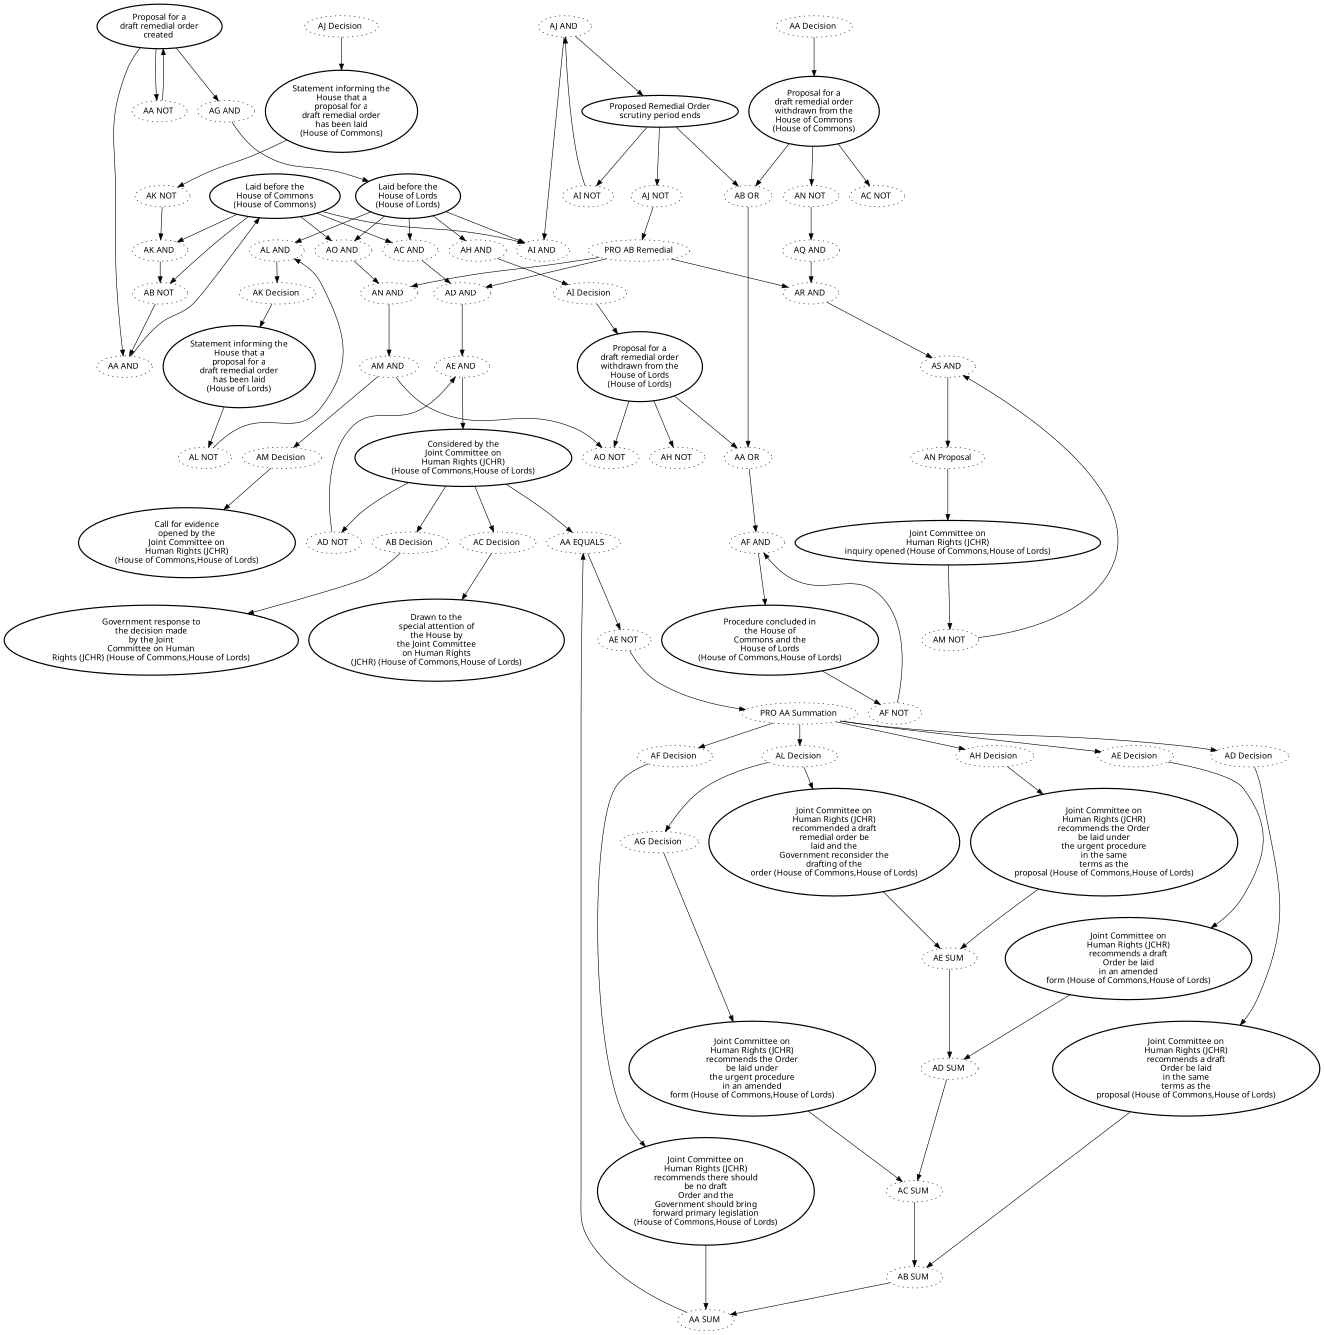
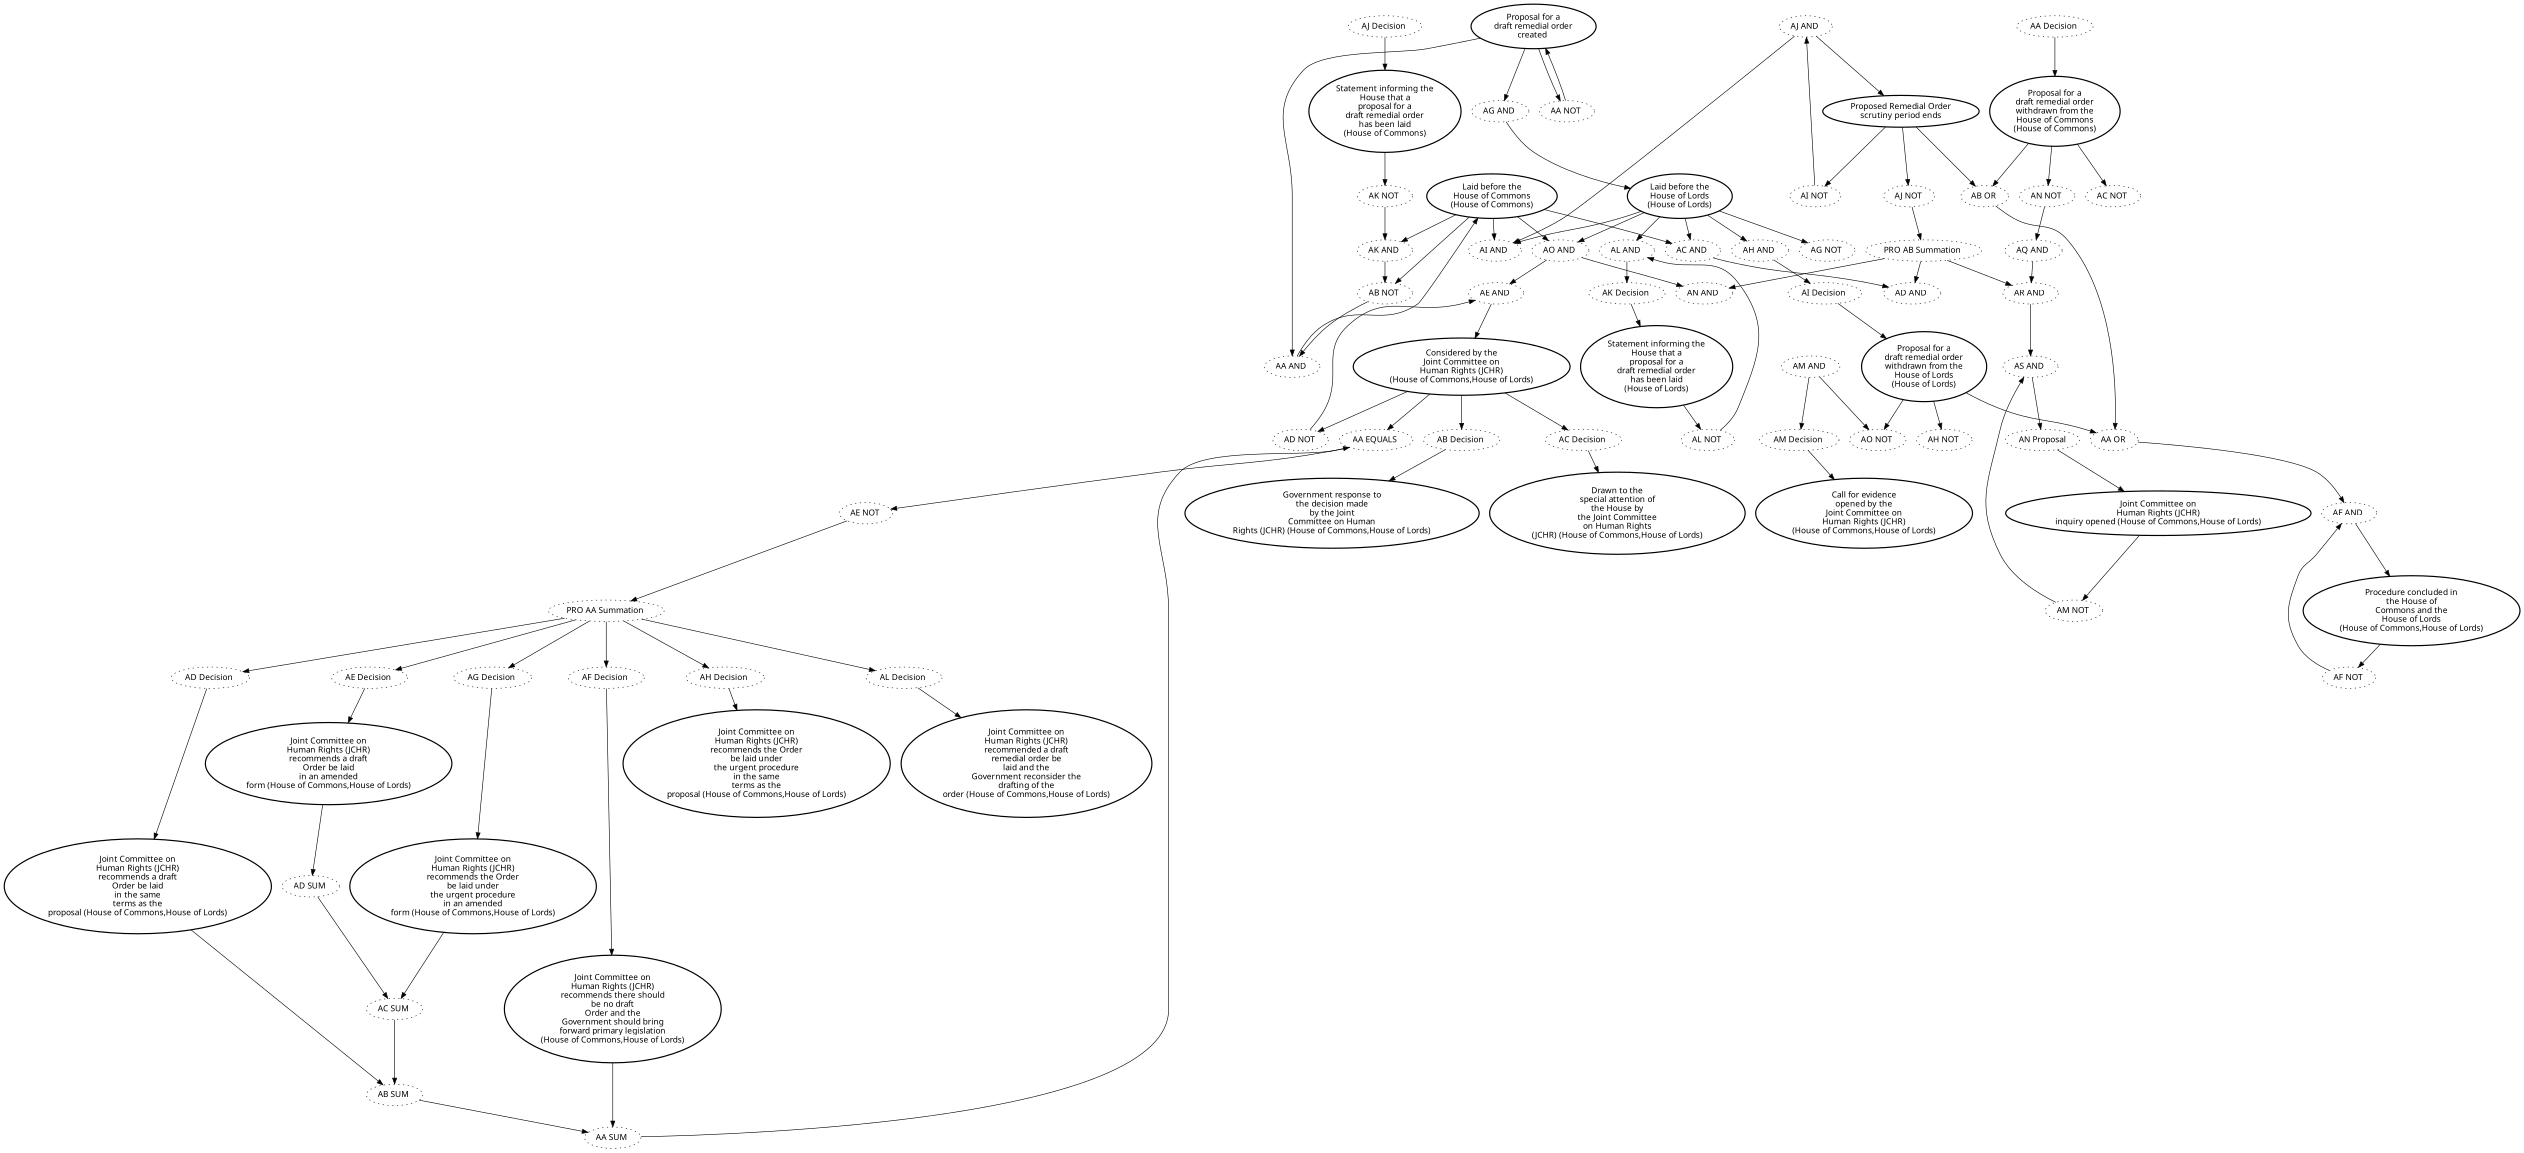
  digraph {
    fontname="Noto Sans"
    node [fontname="Noto Sans" style=dotted]
    edge [color=black fontname="Noto Sans" style=solid]
    n1 [label="Laid before the\nHouse of Commons\n(House of Commons)" style=bold]
    n2 [label="AB NOT "]
    n3 [label="AI AND "]
    n4 [label="AC AND "]
    n5 [label="AK AND "]
    n6 [label="AO AND "]
    n7 [label="AA AND "]
    n8 [label="AD AND "]
    n9 [label="AN AND "]
    n10 [label="AJ AND "]
    n11 [label="Proposed Remedial Order\nscrutiny period ends\n" style=bold]
    n12 [label="AE AND "]
    n13 [label="AA Decision "]
    n14 [label="Proposal for a\ndraft remedial order\nwithdrawn from the\nHouse of Commons\n(House of Commons)" style=bold]
    n15 [label="AJ Decision "]
    n16 [label="Statement informing the\nHouse that a\nproposal for a\ndraft remedial order\nhas been laid\n(House of Commons)" style=bold]
    n17 [label="AQ AND "]
    n18 [label="AR AND "]
    n19 [label="AM AND "]
    n20 [label="Laid before the\nHouse of Lords\n(House of Lords)" style=bold]
+   n21 [label="AG NOT "]
    n22 [label="AH AND "]
    n23 [label="AL AND "]
    n24 [label="AI Decision "]
    n25 [label="AK Decision "]
    n26 [label="AG AND "]
    n27 [label="Proposal for a\ndraft remedial order\nwithdrawn from the\nHouse of Lords\n(House of Lords)" style=bold]
    n28 [label="Statement informing the\nHouse that a\nproposal for a\ndraft remedial order\nhas been laid\n(House of Lords)" style=bold]
    n29 [label="Procedure concluded in\nthe House of\nCommons and the\nHouse of Lords\n(House of Commons,House of Lords)" style=bold]
    n30 [label="AF NOT "]
    n31 [label="AF AND "]
    n32 [label="Considered by the\nJoint Committee on\nHuman Rights (JCHR)\n(House of Commons,House of Lords)" style=bold]
    n33 [label="AD NOT "]
    n34 [label="AB Decision "]
    n35 [label="AC Decision "]
    n36 [label="AA EQUALS "]
    n37 [label="Government response to\nthe decision made\nby the Joint\nCommittee on Human\nRights (JCHR) (House of Commons,House of Lords)" style=bold]
    n38 [label="Drawn to the\nspecial attention of\nthe House by\nthe Joint Committee\non Human Rights\n(JCHR) (House of Commons,House of Lords)" style=bold]
    n39 [label="AE NOT "]
    n40 [label="PRO AA Summation "]
    n41 [label="Joint Committee on\nHuman Rights (JCHR)\ninquiry opened (House of Commons,House of Lords)" style=bold]
    n42 [label="AM NOT "]
    n43 [label="AS AND "]
    n44 [label="AN Proposal"]
    n45 [label="AC NOT "]
    n46 [label="AB OR "]
    n47 [label="AN NOT "]
    n48 [label="AA OR "]
    n49 [label="AD Decision "]
    n50 [label="AE Decision "]
    n51 [label="AF Decision "]
    n52 [label="AG Decision "]
    n53 [label="AH Decision "]
    n54 [label="AL Decision "]
    n55 [label="Joint Committee on\nHuman Rights (JCHR)\nrecommends a draft\nOrder be laid\nin the same\nterms as the\nproposal (House of Commons,House of Lords)" style=bold]
    n56 [label="Joint Committee on\nHuman Rights (JCHR)\nrecommends a draft\nOrder be laid\nin an amended\nform (House of Commons,House of Lords)" style=bold]
    n57 [label="Joint Committee on\nHuman Rights (JCHR)\nrecommends there should\nbe no draft\nOrder and the\nGovernment should bring\nforward primary legislation\n(House of Commons,House of Lords)" style=bold]
    n58 [label="Joint Committee on\nHuman Rights (JCHR)\nrecommends the Order\nbe laid under\nthe urgent procedure\nin an amended\nform (House of Commons,House of Lords)" style=bold]
    n59 [label="Joint Committee on\nHuman Rights (JCHR)\nrecommends the Order\nbe laid under\nthe urgent procedure\nin the same\nterms as the\nproposal (House of Commons,House of Lords)" style=bold]
    n60 [label="Joint Committee on\nHuman Rights (JCHR)\nrecommended a draft\nremedial order be\nlaid and the\nGovernment reconsider the\ndrafting of the\norder (House of Commons,House of Lords)" style=bold]
    n61 [label="AB SUM "]
    n62 [label="AA SUM "]
    n63 [label="AH NOT "]
    n64 [label="AO NOT "]
    n65 [label="AI NOT "]
    n66 [label="AJ NOT "]
-   n67 [label="PRO AB Remedial"]
+   n67 [label="PRO AB Summation "]
    n68 [label="AD SUM "]
    n69 [label="AC SUM "]
    n70 [label="AK NOT "]
    n71 [label="AL NOT "]
    n72 [label="AM Decision "]
    n73 [label="Call for evidence\nopened by the\nJoint Committee on\nHuman Rights (JCHR)\n(House of Commons,House of Lords)" style=bold]
-   n74 [label="AE SUM "]
    n75 [label="AA NOT "]
    n76 [label="Proposal for a\ndraft remedial order\ncreated " style=bold]
    n1 -> n2
    n1 -> n3
    n1 -> n4
    n1 -> n5
    n1 -> n6
    n2 -> n7
    n4 -> n8
    n5 -> n2
    n6 -> n9
    n7 -> n1
-   n8 -> n12
-   n9 -> n19
+   n6 -> n12
    n10 -> n3
    n10 -> n11
    n11 -> n46
    n11 -> n65
    n11 -> n66
    n12 -> n32
    n13 -> n14
    n14 -> n45
    n14 -> n46
    n14 -> n47
    n15 -> n16
    n16 -> n70
    n17 -> n18
    n18 -> n43
    n19 -> n64
    n19 -> n72
    n20 -> n3
    n20 -> n4
    n20 -> n6
+   n20 -> n21
    n20 -> n22
    n20 -> n23
    n22 -> n24
    n23 -> n25
    n24 -> n27
    n25 -> n28
    n26 -> n20
    n27 -> n48
    n27 -> n63
    n27 -> n64
    n28 -> n71
    n29 -> n30
    n30 -> n31
    n31 -> n29
    n32 -> n33
    n32 -> n34
    n32 -> n35
    n32 -> n36
    n33 -> n12
    n34 -> n37
    n35 -> n38
    n36 -> n39
    n39 -> n40
    n40 -> n49
    n40 -> n50
    n40 -> n51
-   n54 -> n52
+   n40 -> n52
    n40 -> n53
    n40 -> n54
    n41 -> n42
    n42 -> n43
    n43 -> n44
    n44 -> n41
    n46 -> n48
    n47 -> n17
    n48 -> n31
    n49 -> n55
    n50 -> n56
    n51 -> n57
    n52 -> n58
    n53 -> n59
    n54 -> n60
    n55 -> n61
    n56 -> n68
    n57 -> n62
    n58 -> n69
-   n59 -> n74
-   n60 -> n74
    n61 -> n62
    n62 -> n36
    n65 -> n10
    n66 -> n67
    n67 -> n8
    n67 -> n9
    n67 -> n18
    n68 -> n69
    n69 -> n61
    n70 -> n5
    n71 -> n23
    n72 -> n73
-   n74 -> n68
    n75 -> n76
    n76 -> n7
    n76 -> n26
    n76 -> n75
  }
